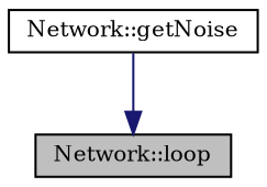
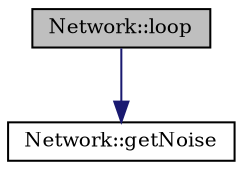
  digraph {
    rankdir=TB
    fontname="DejaVu Serif"
    node [color=black fontname="DejaVu Serif" fontsize=10 shape=record style=filled]
    n1 [fillcolor=grey75 fontcolor=black height=0.2 label="Network::loop" width=0.4]
    n2 [fillcolor=white height=0.2 label="Network::getNoise" width=0.4]
-   n2 -> n1 [color=midnightblue fontname="DejaVu Serif" fontsize=10 labelfontname=Helvetica labelfontsize=10 style=solid]
+   n1 -> n2 [color=midnightblue fontname="DejaVu Serif" fontsize=10 labelfontname=Helvetica labelfontsize=10 style=solid]
  }
